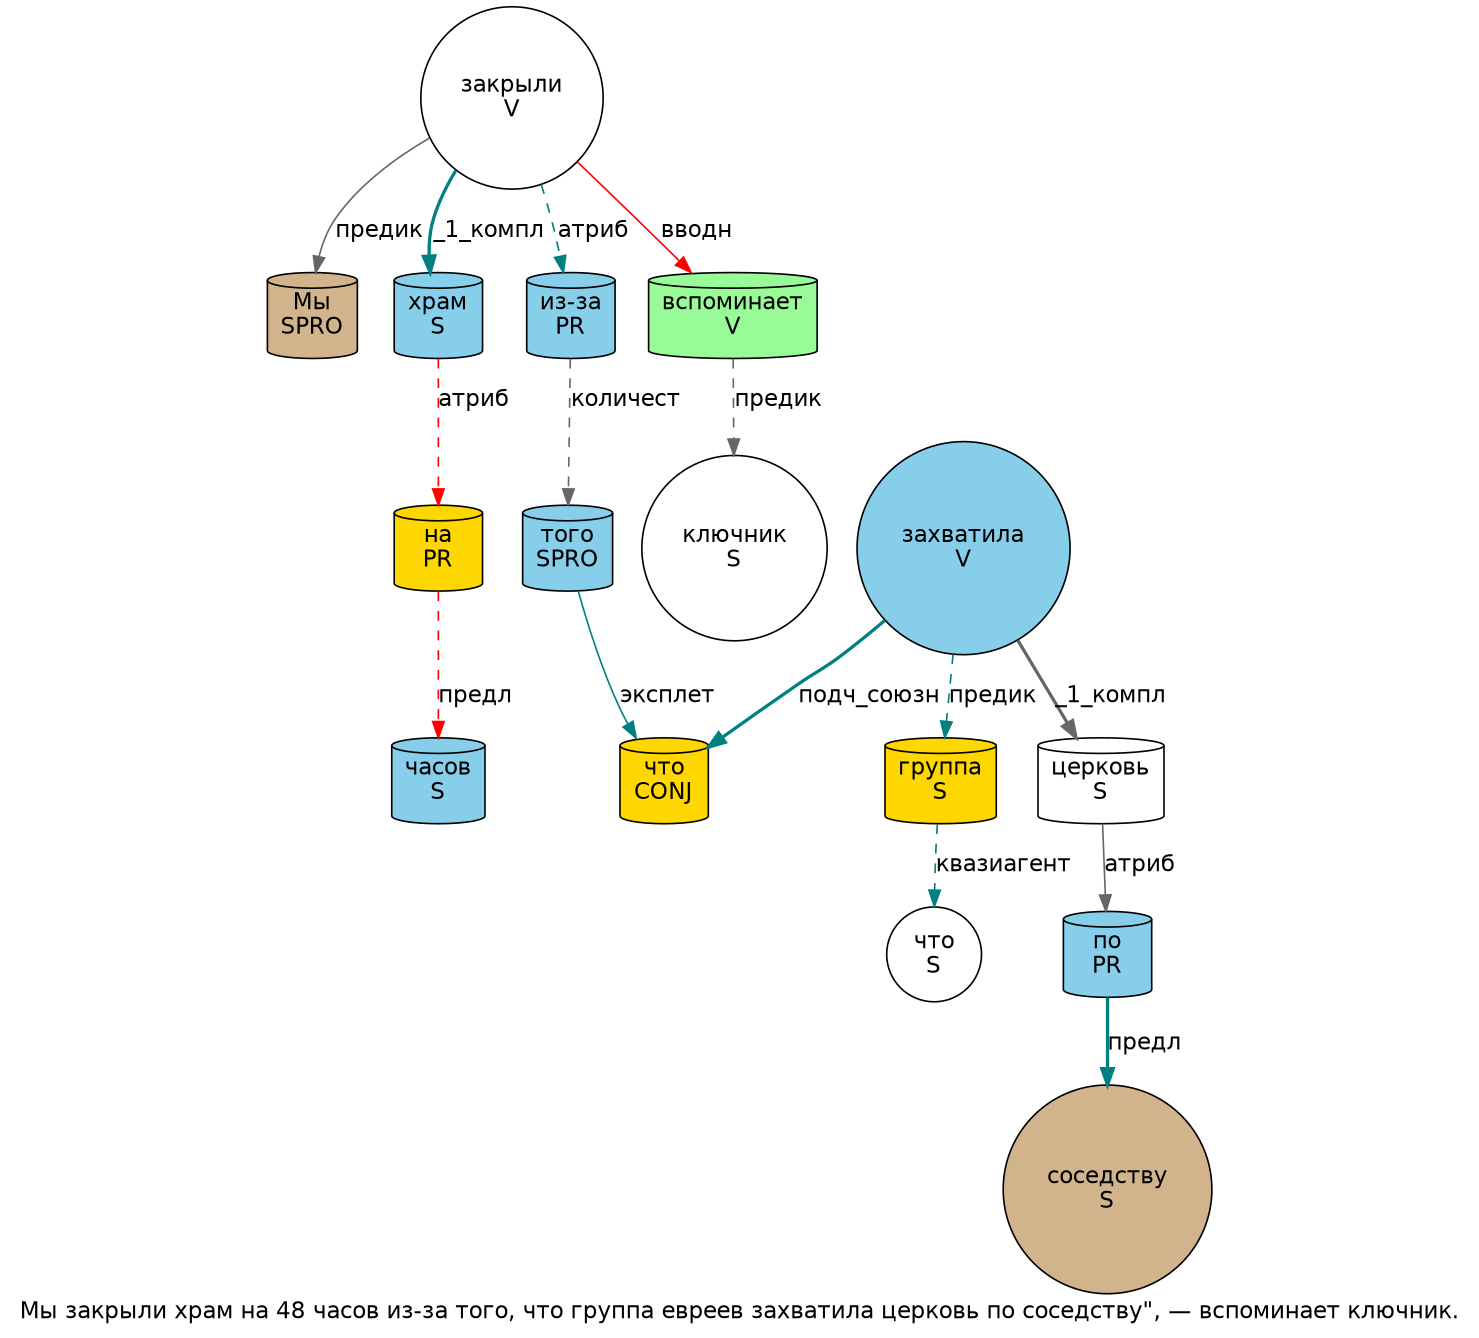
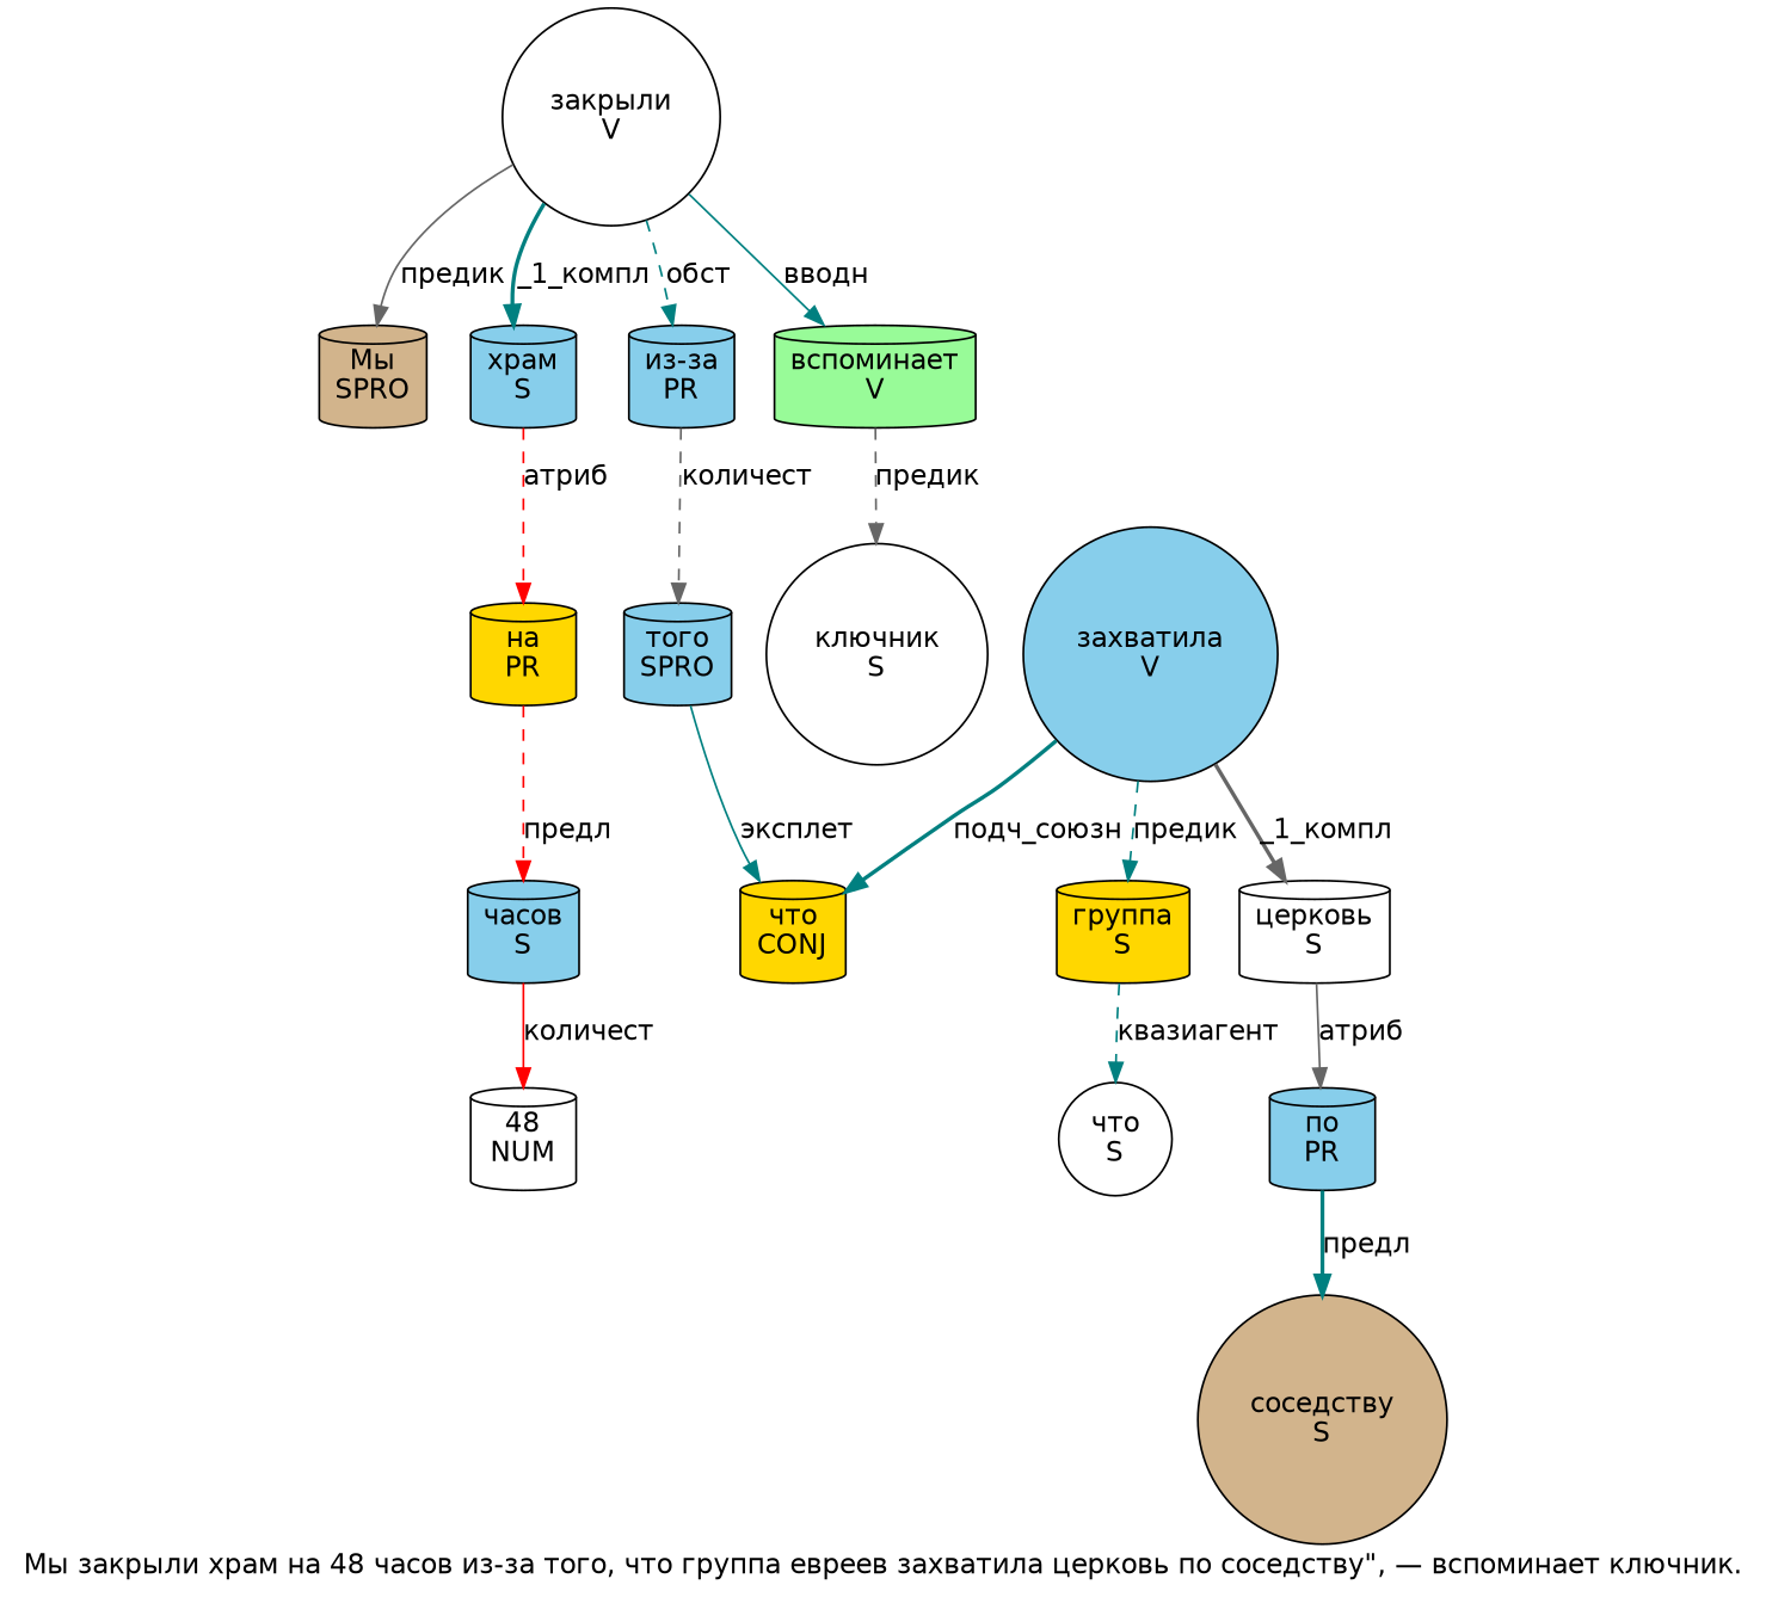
  digraph {
    fontname="DejaVu Sans"
    label="Мы закрыли храм на 48 часов из-за того, что группа евреев захватила церковь по соседству\", — вспоминает ключник."
    node [fillcolor=skyblue fontname="DejaVu Sans" penwidth=1 shape=cylinder style=filled]
    edge [color=teal fontname="DejaVu Sans" style=dashed]
    n1 [fillcolor=tan label="Мы\nSPRO"]
    n2 [fillcolor=white label="закрыли\nV" shape=circle]
    n3 [label="храм\nS"]
    n4 [label="из-за\nPR"]
    n5 [fillcolor=palegreen label="вспоминает\nV"]
    n6 [fillcolor=gold label="на\nPR"]
    n7 [label="того\nSPRO"]
    n8 [fillcolor=white label="ключник\nS" shape=circle]
    n9 [label="часов\nS"]
+   n10 [fillcolor=white label="48\nNUM"]
    n11 [fillcolor=gold label="что\nCONJ"]
    n12 [label="захватила\nV" shape=circle]
    n13 [fillcolor=gold label="группа\nS"]
    n14 [fillcolor=white label="церковь\nS"]
    n15 [fillcolor=white label="что\nS" shape=circle]
    n16 [label="по\nPR"]
    n17 [fillcolor=tan label="соседству\nS" shape=circle]
    n2 -> n1 [color=gray40 label="предик" style=solid]
    n2 -> n3 [label="_1_компл" style=bold]
-   n2 -> n4 [label="атриб"]
-   n2 -> n5 [color=red label="вводн" style=solid]
+   n2 -> n4 [label="обст"]
+   n2 -> n5 [label="вводн" style=solid]
    n3 -> n6 [color=red label="атриб"]
    n4 -> n7 [color=gray40 label="количест"]
    n5 -> n8 [color=gray40 label="предик"]
    n6 -> n9 [color=red label="предл"]
    n7 -> n11 [label="эксплет" style=solid]
+   n9 -> n10 [color=red label="количест" style=solid]
    n12 -> n11 [label="подч_союзн" style=bold]
    n12 -> n13 [label="предик"]
    n12 -> n14 [color=gray40 label="_1_компл" style=bold]
    n13 -> n15 [label="квазиагент"]
    n14 -> n16 [color=gray40 label="атриб" style=solid]
    n16 -> n17 [label="предл" style=bold]
  }
